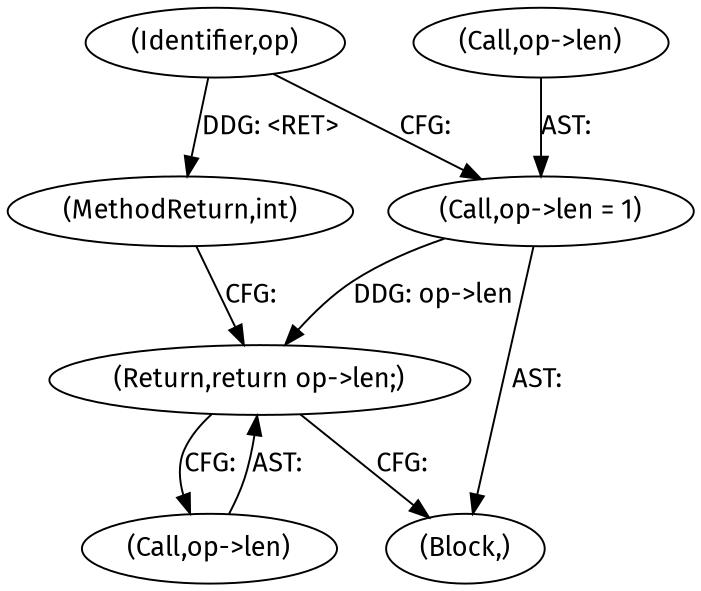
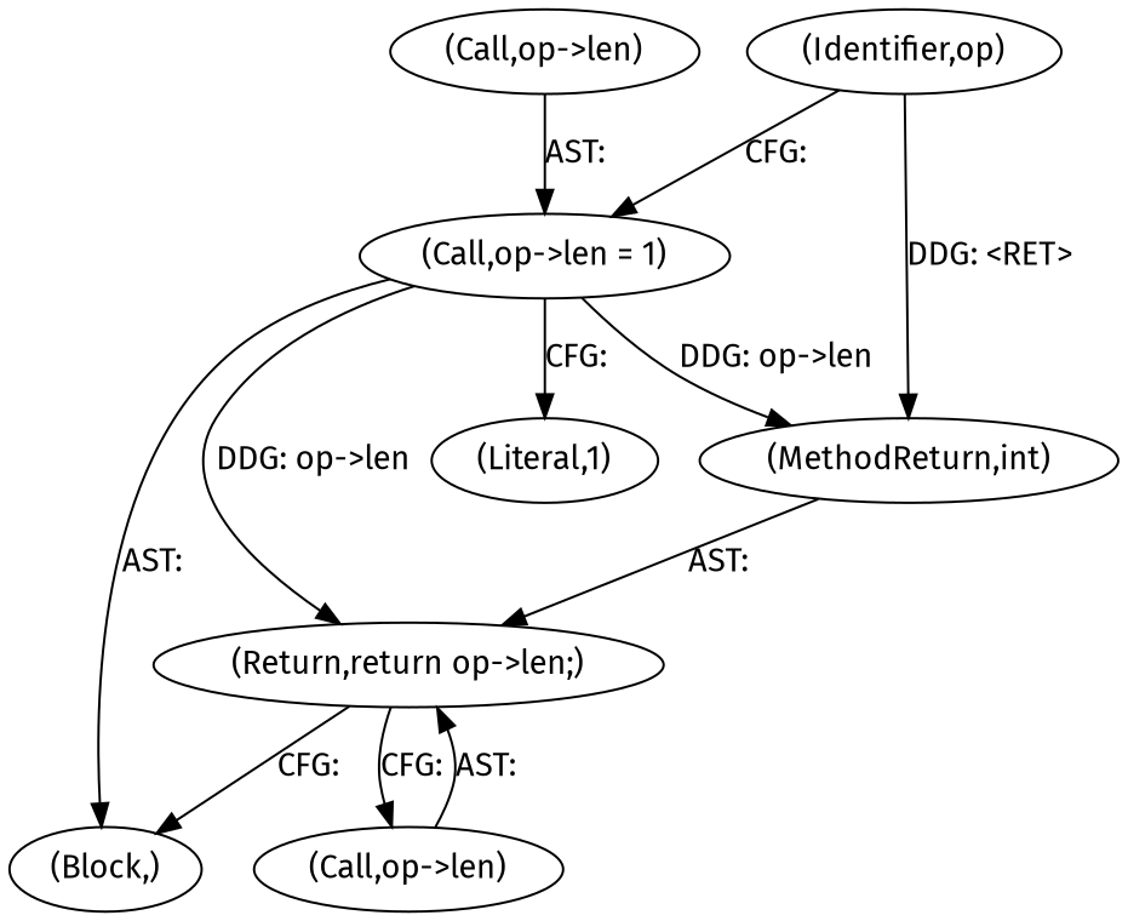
  digraph {
    fontname="Fira Sans"
    node [fontname="Fira Sans"]
    edge [fontname="Fira Sans"]
    n1 [label="(Call,op->len = 1)"]
    n2 [label="(Return,return op->len;)"]
    n3 [label="(Block,)"]
+   n4 [label="(Literal,1)"]
    n5 [label="(MethodReturn,int)"]
    n6 [label="(Call,op->len)"]
    n7 [label="(Call,op->len)"]
    n8 [label="(Identifier,op)"]
    n1 -> n2 [label="DDG: op->len"]
    n1 -> n3 [label="AST: "]
+   n1 -> n4 [label="CFG: "]
+   n1 -> n5 [label="DDG: op->len"]
    n2 -> n3 [label="CFG: "]
    n2 -> n6 [label="CFG: "]
-   n5 -> n2 [label="CFG: "]
+   n5 -> n2 [label="AST: "]
    n6 -> n2 [label="AST: "]
    n7 -> n1 [label="AST: "]
    n8 -> n1 [label="CFG: "]
    n8 -> n5 [label="DDG: <RET>"]
  }
